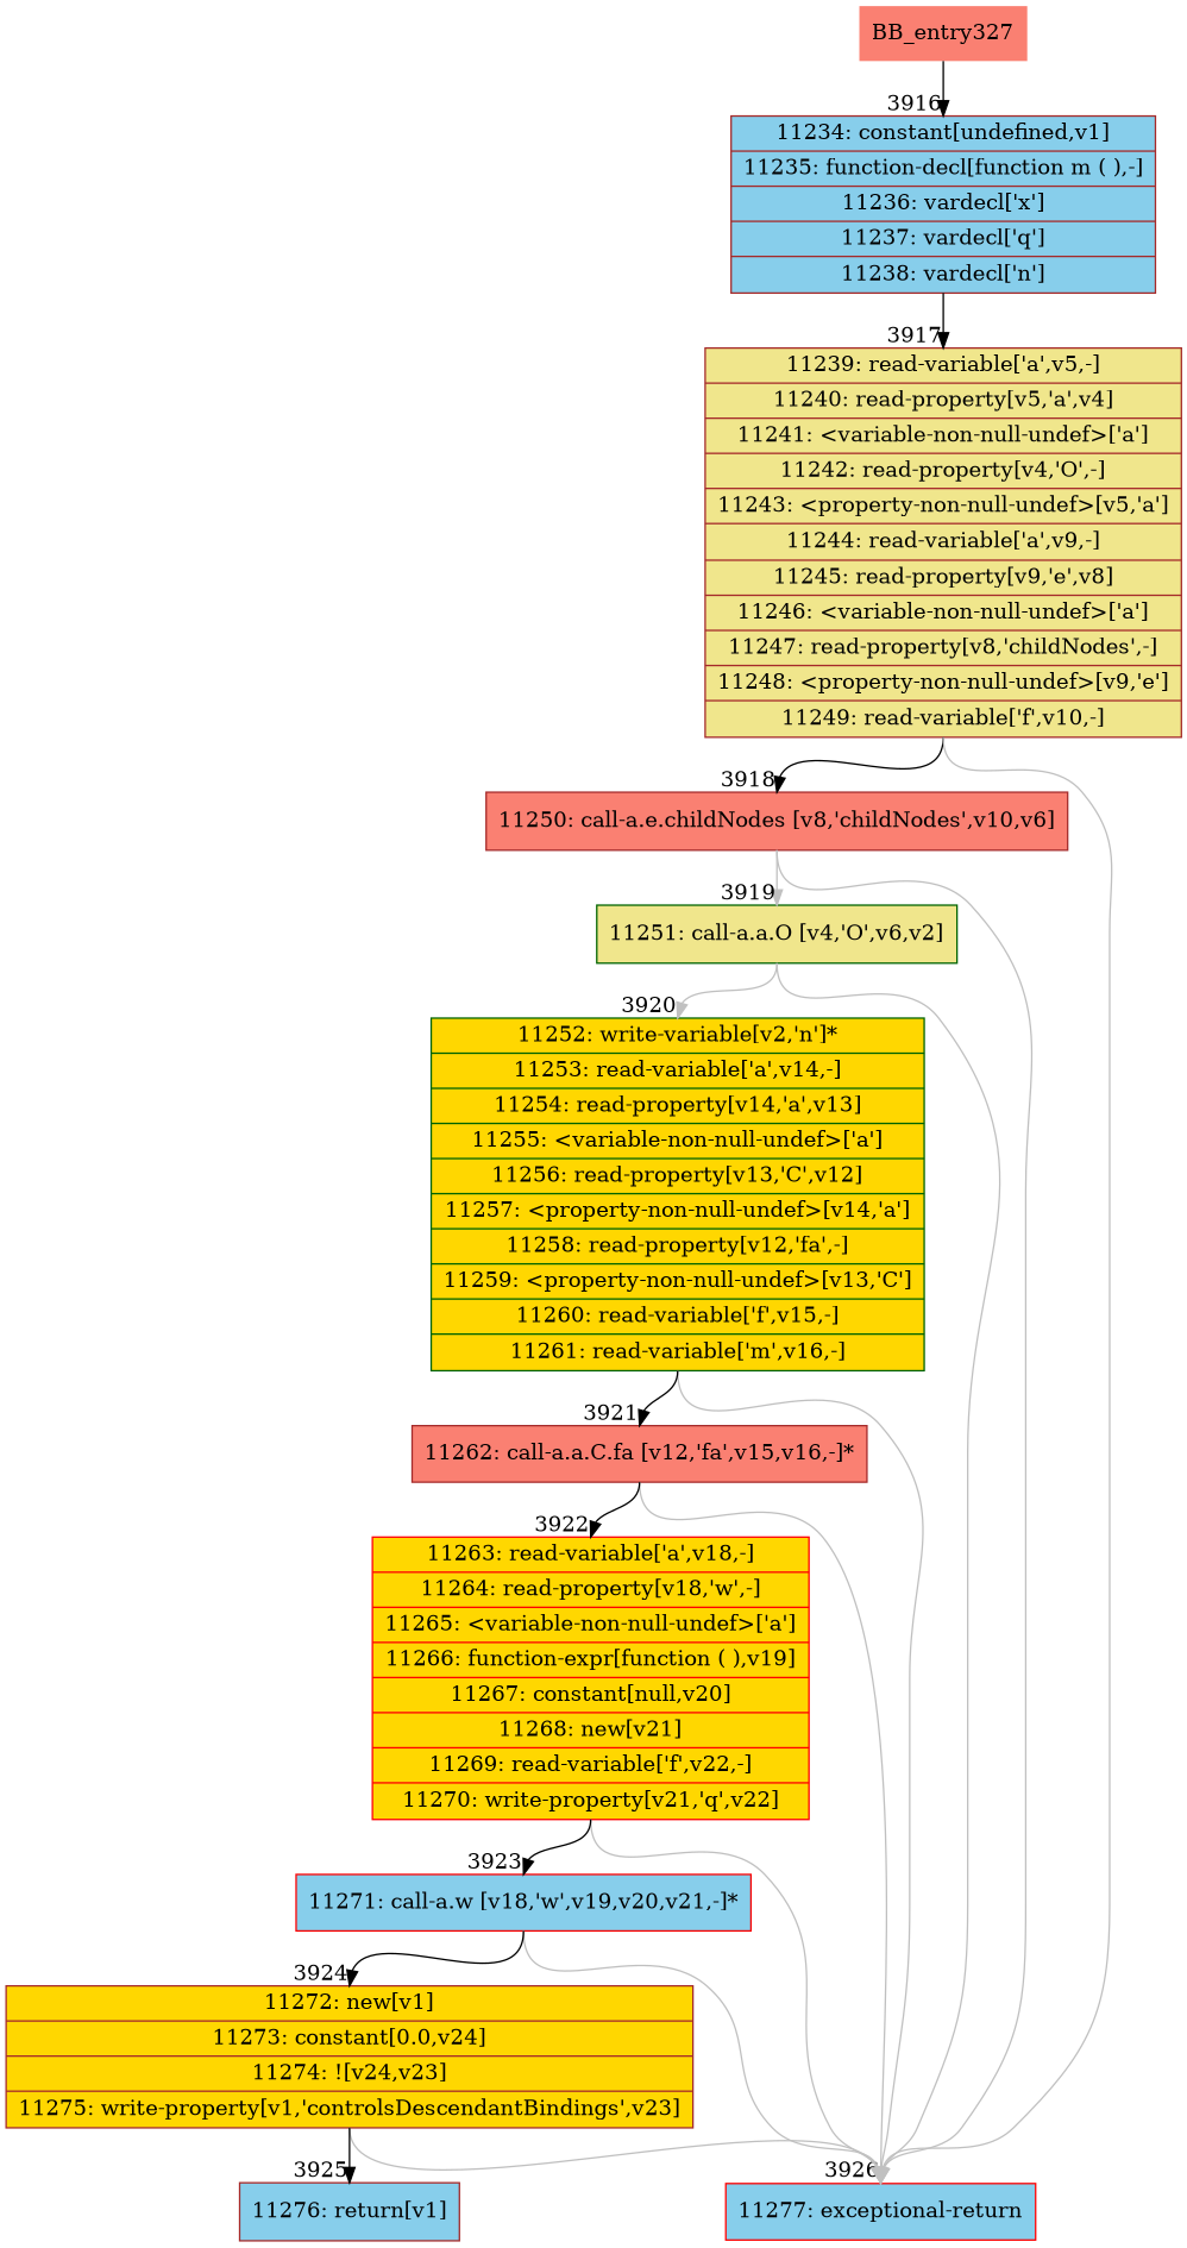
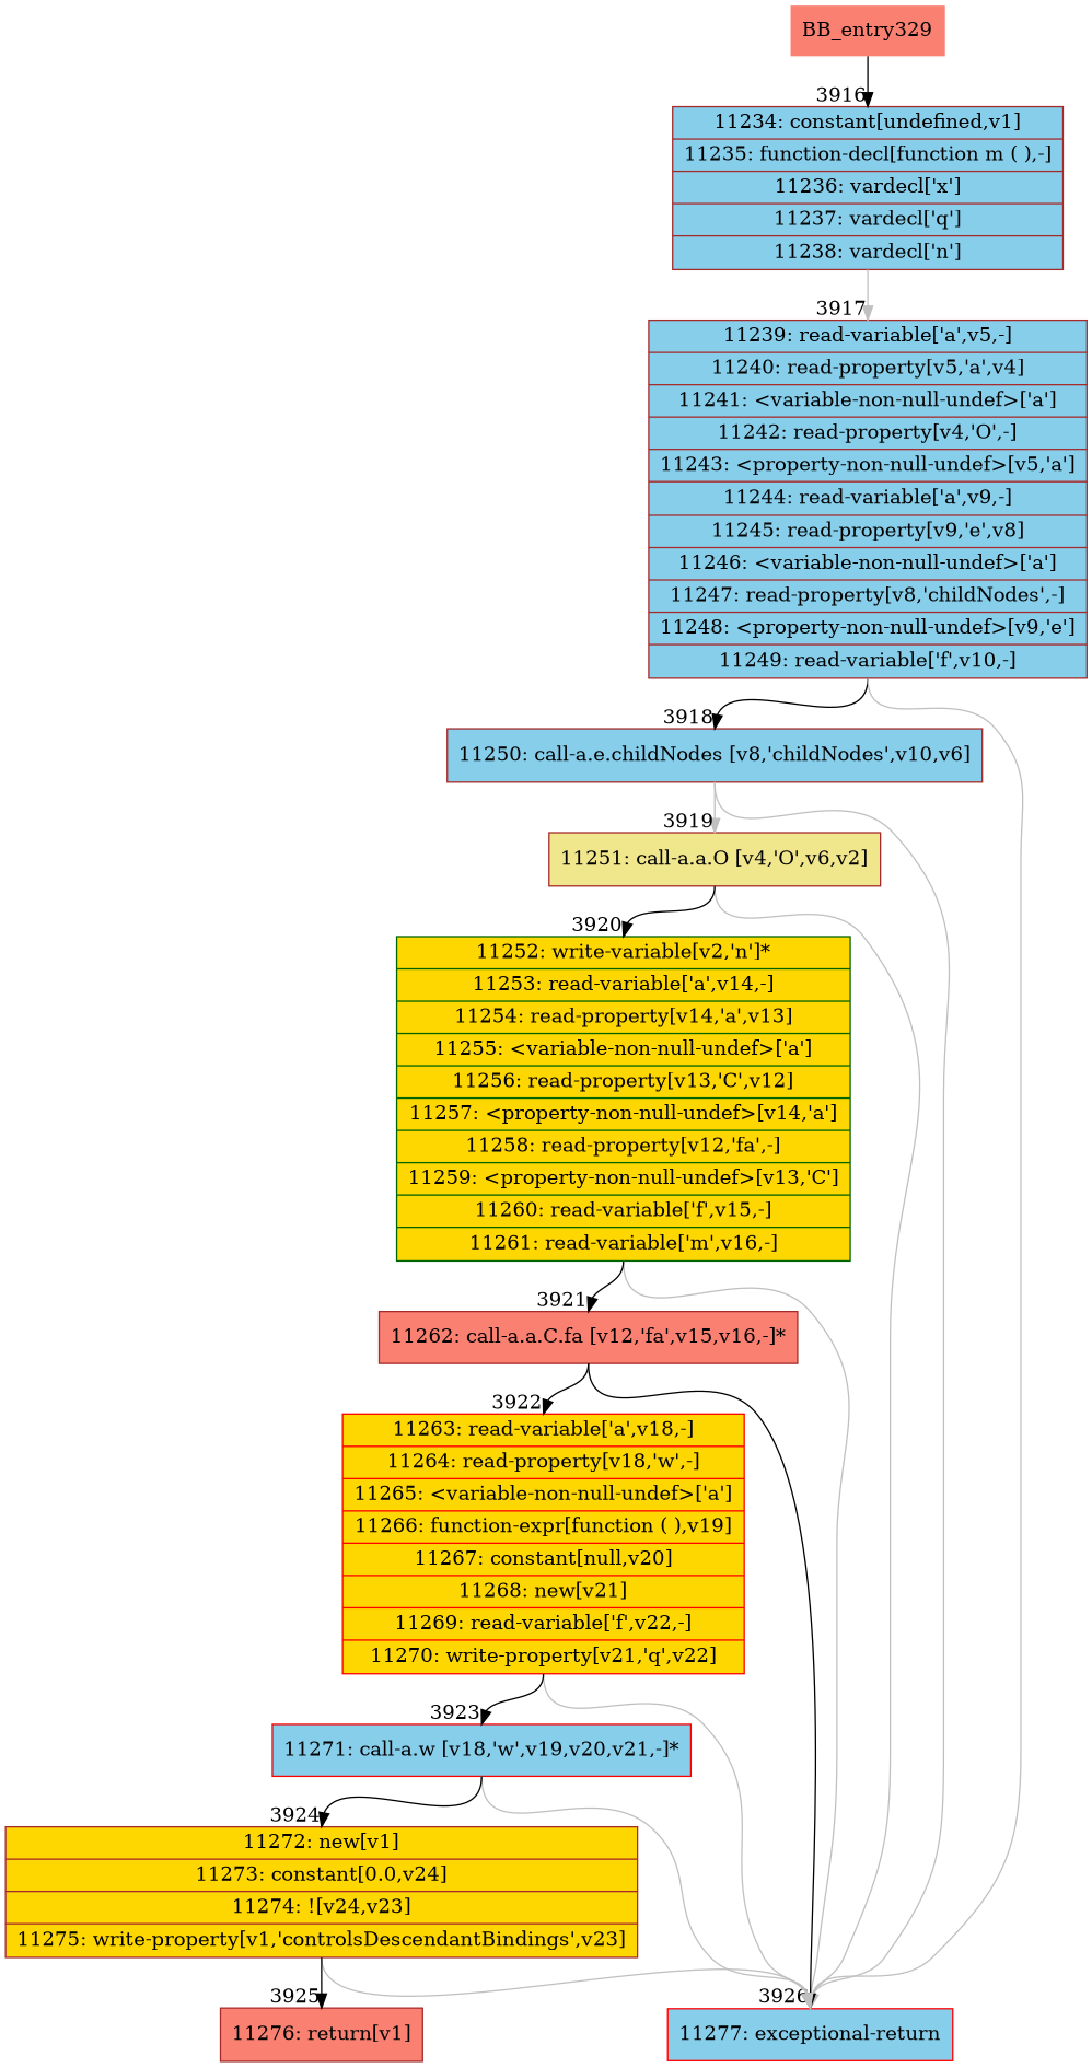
  digraph {
    rankdir=TD
    node [color=brown fillcolor=skyblue shape=record style=filled]
    edge [headport=n tailport=s]
-   BB_entry327 [color=darkgreen fillcolor=salmon shape=none]
+   BB_entry327 [color=darkgreen fillcolor=salmon shape=none label=BB_entry329]
    n2 [label="{11234: constant[undefined,v1]|11235: function-decl[function m ( ),-]|11236: vardecl['x']|11237: vardecl['q']|11238: vardecl['n']}"]
-   n3 [fillcolor=khaki label="{11239: read-variable['a',v5,-]|11240: read-property[v5,'a',v4]|11241: \<variable-non-null-undef\>['a']|11242: read-property[v4,'O',-]|11243: \<property-non-null-undef\>[v5,'a']|11244: read-variable['a',v9,-]|11245: read-property[v9,'e',v8]|11246: \<variable-non-null-undef\>['a']|11247: read-property[v8,'childNodes',-]|11248: \<property-non-null-undef\>[v9,'e']|11249: read-variable['f',v10,-]}"]
-   n4 [fillcolor=salmon label="{11250: call-a.e.childNodes [v8,'childNodes',v10,v6]}"]
+   n3 [label="{11239: read-variable['a',v5,-]|11240: read-property[v5,'a',v4]|11241: \<variable-non-null-undef\>['a']|11242: read-property[v4,'O',-]|11243: \<property-non-null-undef\>[v5,'a']|11244: read-variable['a',v9,-]|11245: read-property[v9,'e',v8]|11246: \<variable-non-null-undef\>['a']|11247: read-property[v8,'childNodes',-]|11248: \<property-non-null-undef\>[v9,'e']|11249: read-variable['f',v10,-]}"]
+   n4 [label="{11250: call-a.e.childNodes [v8,'childNodes',v10,v6]}"]
    n5 [color=red label="{11277: exceptional-return}"]
-   n6 [color=darkgreen fillcolor=khaki label="{11251: call-a.a.O [v4,'O',v6,v2]}"]
+   n6 [fillcolor=khaki label="{11251: call-a.a.O [v4,'O',v6,v2]}"]
    n7 [color=darkgreen fillcolor=gold label="{11252: write-variable[v2,'n']*|11253: read-variable['a',v14,-]|11254: read-property[v14,'a',v13]|11255: \<variable-non-null-undef\>['a']|11256: read-property[v13,'C',v12]|11257: \<property-non-null-undef\>[v14,'a']|11258: read-property[v12,'fa',-]|11259: \<property-non-null-undef\>[v13,'C']|11260: read-variable['f',v15,-]|11261: read-variable['m',v16,-]}"]
    n8 [fillcolor=salmon label="{11262: call-a.a.C.fa [v12,'fa',v15,v16,-]*}"]
    n9 [color=red fillcolor=gold label="{11263: read-variable['a',v18,-]|11264: read-property[v18,'w',-]|11265: \<variable-non-null-undef\>['a']|11266: function-expr[function ( ),v19]|11267: constant[null,v20]|11268: new[v21]|11269: read-variable['f',v22,-]|11270: write-property[v21,'q',v22]}"]
    n10 [color=red label="{11271: call-a.w [v18,'w',v19,v20,v21,-]*}"]
    n11 [fillcolor=gold label="{11272: new[v1]|11273: constant[0.0,v24]|11274: ![v24,v23]|11275: write-property[v1,'controlsDescendantBindings',v23]}"]
-   n12 [label="{11276: return[v1]}"]
+   n12 [fillcolor=salmon label="{11276: return[v1]}"]
    BB_entry327 -> n2 [headlabel="    3916"]
-   n2 -> n3 [headlabel="      3917"]
+   n2 -> n3 [headlabel="      3917" color=gray]
    n3 -> n4 [headlabel="      3918"]
    n3 -> n5 [color=gray headlabel="      3926"]
    n4 -> n5 [color=gray]
    n4 -> n6 [color=gray headlabel="      3919"]
    n6 -> n5 [color=gray]
-   n6 -> n7 [headlabel="      3920" color=gray]
+   n6 -> n7 [headlabel="      3920"]
    n7 -> n5 [color=gray]
    n7 -> n8 [headlabel="      3921"]
-   n8 -> n5 [color=gray]
+   n8 -> n5 [color=black]
    n8 -> n9 [headlabel="      3922"]
    n9 -> n5 [color=gray]
    n9 -> n10 [headlabel="      3923"]
    n10 -> n5 [color=gray]
    n10 -> n11 [headlabel="      3924"]
    n11 -> n5 [color=gray]
    n11 -> n12 [headlabel="      3925"]
  }
